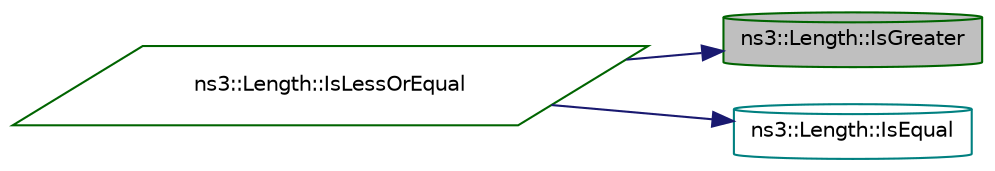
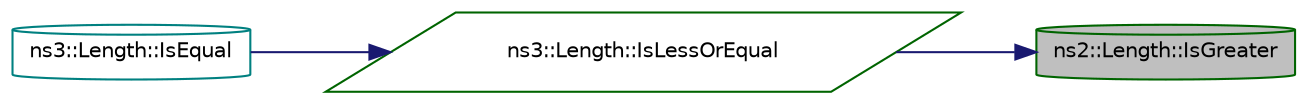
  digraph {
    rankdir=LR
    node [color=darkgreen fillcolor=white fontname=Helvetica fontsize=10 shape=cylinder style=filled]
    edge [color=midnightblue fontname=Helvetica fontsize=10 labelfontname=Helvetica labelfontsize=10 style=solid]
-   n1 [fillcolor=grey75 fontcolor=black height=0.2 label="ns3::Length::IsGreater" width=0.4]
+   n1 [fillcolor=grey75 fontcolor=black height=0.2 label="ns2::Length::IsGreater" width=0.4]
    n2 [height=0.2 label="ns3::Length::IsLessOrEqual" shape=parallelogram width=0.4]
    n3 [color=teal height=0.2 label="ns3::Length::IsEqual" width=0.4]
    n2 -> n1
-   n2 -> n3
+   n3 -> n2
  }
